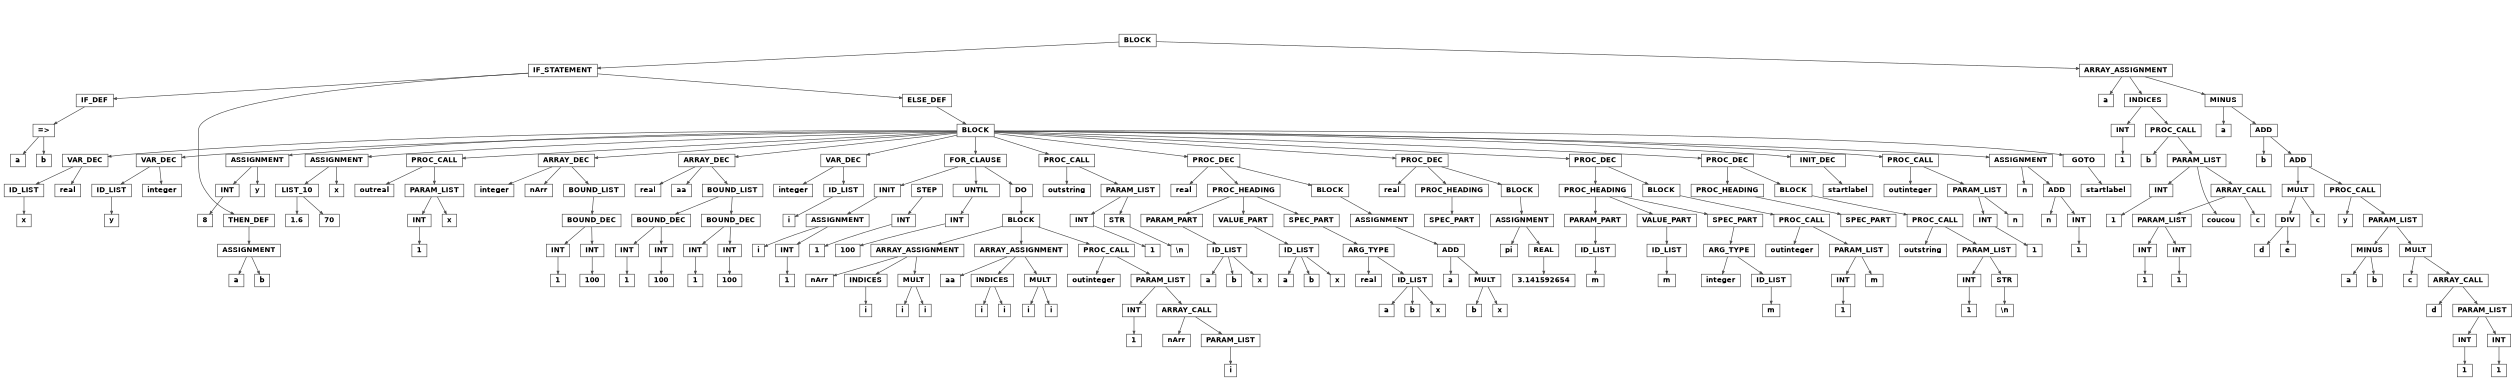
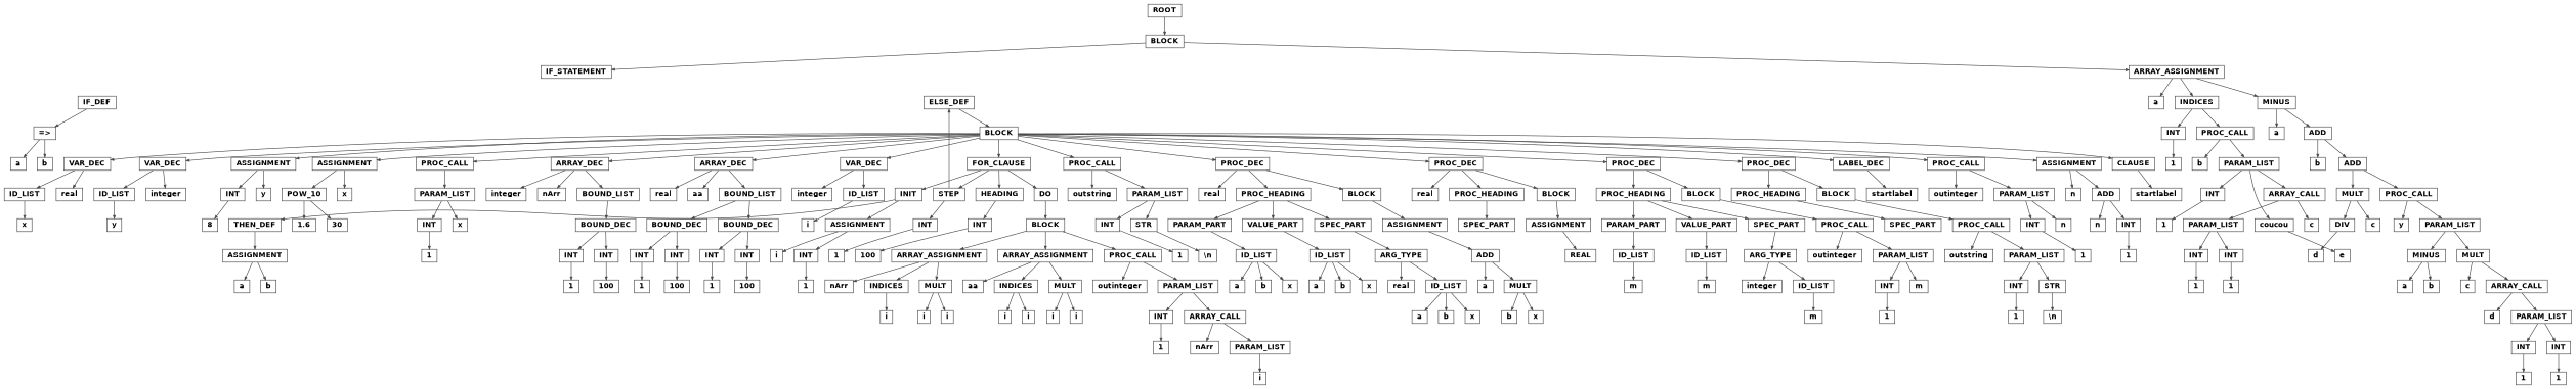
  digraph {
    bgcolor=white
    ordering=out
    ranksep=.4
    node [color="#444444" fillcolor=white fixedsize=false fontcolor=black fontname="Helvetica-bold" fontsize=12 shape=box style="filled, solid"]
    edge [arrowsize=.5 color="#444444"]
+   n1 [height=.25 label=ROOT width=.25]
    n2 [height=.25 label=BLOCK width=.25]
    n3 [height=.25 label=IF_STATEMENT width=.25]
    n4 [height=.25 label=ARRAY_ASSIGNMENT width=.25]
    n5 [height=.25 label=IF_DEF width=.25]
    n6 [height=.25 label=THEN_DEF width=.25]
    n7 [height=.25 label=ELSE_DEF width=.25]
    n8 [height=.25 label=a width=.25]
    n9 [height=.25 label=INDICES width=.25]
    n10 [height=.25 label=MINUS width=.25]
    n11 [height=.25 label="=>" width=.25]
    n12 [height=.25 label=ASSIGNMENT width=.25]
    n13 [height=.25 label=BLOCK width=.25]
    n14 [height=.25 label=a width=.25]
    n15 [height=.25 label=b width=.25]
    n16 [height=.25 label=a width=.25]
    n17 [height=.25 label=b width=.25]
    n18 [height=.25 label=VAR_DEC width=.25]
    n19 [height=.25 label=VAR_DEC width=.25]
    n20 [height=.25 label=ASSIGNMENT width=.25]
    n21 [height=.25 label=ASSIGNMENT width=.25]
    n22 [height=.25 label=PROC_CALL width=.25]
    n23 [height=.25 label=ARRAY_DEC width=.25]
    n24 [height=.25 label=ARRAY_DEC width=.25]
    n25 [height=.25 label=VAR_DEC width=.25]
    n26 [height=.25 label=FOR_CLAUSE width=.25]
    n27 [height=.25 label=PROC_CALL width=.25]
    n28 [height=.25 label=PROC_DEC width=.25]
    n29 [height=.25 label=PROC_DEC width=.25]
    n30 [height=.25 label=PROC_DEC width=.25]
    n31 [height=.25 label=PROC_DEC width=.25]
-   n32 [height=.25 label=INIT_DEC width=.25]
+   n32 [height=.25 label=LABEL_DEC width=.25]
    n33 [height=.25 label=PROC_CALL width=.25]
    n34 [height=.25 label=ASSIGNMENT width=.25]
-   n35 [height=.25 label=GOTO width=.25]
+   n35 [height=.25 label=CLAUSE width=.25]
    n36 [height=.25 label=real width=.25]
    n37 [height=.25 label=ID_LIST width=.25]
    n38 [height=.25 label=integer width=.25]
    n39 [height=.25 label=ID_LIST width=.25]
    n40 [height=.25 label=y width=.25]
    n41 [height=.25 label=INT width=.25]
    n42 [height=.25 label=x width=.25]
-   n43 [height=.25 label=LIST_10 width=.25]
-   n44 [height=.25 label=outreal width=.25]
+   n43 [height=.25 label=POW_10 width=.25]
    n45 [height=.25 label=PARAM_LIST width=.25]
    n46 [height=.25 label=integer width=.25]
    n47 [height=.25 label=nArr width=.25]
    n48 [height=.25 label=BOUND_LIST width=.25]
    n49 [height=.25 label=real width=.25]
    n50 [height=.25 label=aa width=.25]
    n51 [height=.25 label=BOUND_LIST width=.25]
    n52 [height=.25 label=integer width=.25]
    n53 [height=.25 label=ID_LIST width=.25]
    n54 [height=.25 label=INIT width=.25]
    n55 [height=.25 label=STEP width=.25]
-   n56 [height=.25 label=UNTIL width=.25]
+   n56 [height=.25 label=HEADING width=.25]
    n57 [height=.25 label=DO width=.25]
    n58 [height=.25 label=outstring width=.25]
    n59 [height=.25 label=PARAM_LIST width=.25]
    n60 [height=.25 label=real width=.25]
    n61 [height=.25 label=PROC_HEADING width=.25]
    n62 [height=.25 label=BLOCK width=.25]
    n63 [height=.25 label=real width=.25]
    n64 [height=.25 label=PROC_HEADING width=.25]
    n65 [height=.25 label=BLOCK width=.25]
    n66 [height=.25 label=PROC_HEADING width=.25]
    n67 [height=.25 label=BLOCK width=.25]
    n68 [height=.25 label=PROC_HEADING width=.25]
    n69 [height=.25 label=BLOCK width=.25]
    n70 [height=.25 label=startlabel width=.25]
    n71 [height=.25 label=outinteger width=.25]
    n72 [height=.25 label=PARAM_LIST width=.25]
    n73 [height=.25 label=n width=.25]
    n74 [height=.25 label=ADD width=.25]
    n75 [height=.25 label=startlabel width=.25]
    n76 [height=.25 label=x width=.25]
    n77 [height=.25 label=y width=.25]
    n78 [height=.25 label=8 width=.25]
    n79 [height=.25 label=1.6 width=.25]
-   n80 [height=.25 label=70 width=.25]
+   n80 [height=.25 label=30 width=.25]
    n81 [height=.25 label=INT width=.25]
    n82 [height=.25 label=x width=.25]
    n83 [height=.25 label=1 width=.25]
    n84 [height=.25 label=BOUND_DEC width=.25]
    n85 [height=.25 label=INT width=.25]
    n86 [height=.25 label=INT width=.25]
    n87 [height=.25 label=1 width=.25]
    n88 [height=.25 label=100 width=.25]
    n89 [height=.25 label=BOUND_DEC width=.25]
    n90 [height=.25 label=BOUND_DEC width=.25]
    n91 [height=.25 label=INT width=.25]
    n92 [height=.25 label=INT width=.25]
    n93 [height=.25 label=INT width=.25]
    n94 [height=.25 label=INT width=.25]
    n95 [height=.25 label=1 width=.25]
    n96 [height=.25 label=100 width=.25]
    n97 [height=.25 label=1 width=.25]
    n98 [height=.25 label=100 width=.25]
    n99 [height=.25 label=i width=.25]
    n100 [height=.25 label=ASSIGNMENT width=.25]
    n101 [height=.25 label=INT width=.25]
    n102 [height=.25 label=INT width=.25]
    n103 [height=.25 label=BLOCK width=.25]
    n104 [height=.25 label=i width=.25]
    n105 [height=.25 label=INT width=.25]
    n106 [height=.25 label=1 width=.25]
    n107 [height=.25 label=1 width=.25]
    n108 [height=.25 label=100 width=.25]
    n109 [height=.25 label=ARRAY_ASSIGNMENT width=.25]
    n110 [height=.25 label=ARRAY_ASSIGNMENT width=.25]
    n111 [height=.25 label=PROC_CALL width=.25]
    n112 [height=.25 label=nArr width=.25]
    n113 [height=.25 label=INDICES width=.25]
    n114 [height=.25 label=MULT width=.25]
    n115 [height=.25 label=aa width=.25]
    n116 [height=.25 label=INDICES width=.25]
    n117 [height=.25 label=MULT width=.25]
    n118 [height=.25 label=outinteger width=.25]
    n119 [height=.25 label=PARAM_LIST width=.25]
    n120 [height=.25 label=i width=.25]
    n121 [height=.25 label=i width=.25]
    n122 [height=.25 label=i width=.25]
    n123 [height=.25 label=i width=.25]
    n124 [height=.25 label=i width=.25]
    n125 [height=.25 label=i width=.25]
    n126 [height=.25 label=i width=.25]
    n127 [height=.25 label=INT width=.25]
    n128 [height=.25 label=ARRAY_CALL width=.25]
    n129 [height=.25 label=1 width=.25]
    n130 [height=.25 label=nArr width=.25]
    n131 [height=.25 label=PARAM_LIST width=.25]
    n132 [height=.25 label=i width=.25]
    n133 [height=.25 label=INT width=.25]
    n134 [height=.25 label=STR width=.25]
    n135 [height=.25 label=1 width=.25]
    n136 [height=.25 label="\\n" width=.25]
    n137 [height=.25 label=PARAM_PART width=.25]
    n138 [height=.25 label=VALUE_PART width=.25]
    n139 [height=.25 label=SPEC_PART width=.25]
    n140 [height=.25 label=ASSIGNMENT width=.25]
    n141 [height=.25 label=ID_LIST width=.25]
    n142 [height=.25 label=ID_LIST width=.25]
    n143 [height=.25 label=ARG_TYPE width=.25]
    n144 [height=.25 label=a width=.25]
    n145 [height=.25 label=b width=.25]
    n146 [height=.25 label=x width=.25]
    n147 [height=.25 label=a width=.25]
    n148 [height=.25 label=b width=.25]
    n149 [height=.25 label=x width=.25]
    n150 [height=.25 label=real width=.25]
    n151 [height=.25 label=ID_LIST width=.25]
    n152 [height=.25 label=a width=.25]
    n153 [height=.25 label=b width=.25]
    n154 [height=.25 label=x width=.25]
    n155 [height=.25 label=ADD width=.25]
    n156 [height=.25 label=a width=.25]
    n157 [height=.25 label=MULT width=.25]
    n158 [height=.25 label=b width=.25]
    n159 [height=.25 label=x width=.25]
    n160 [height=.25 label=SPEC_PART width=.25]
    n161 [height=.25 label=ASSIGNMENT width=.25]
-   n162 [height=.25 label=pi width=.25]
    n163 [height=.25 label=REAL width=.25]
-   n164 [height=.25 label=3.141592654 width=.25]
    n165 [height=.25 label=PARAM_PART width=.25]
    n166 [height=.25 label=VALUE_PART width=.25]
    n167 [height=.25 label=SPEC_PART width=.25]
    n168 [height=.25 label=PROC_CALL width=.25]
    n169 [height=.25 label=ID_LIST width=.25]
    n170 [height=.25 label=ID_LIST width=.25]
    n171 [height=.25 label=ARG_TYPE width=.25]
    n172 [height=.25 label=m width=.25]
    n173 [height=.25 label=m width=.25]
    n174 [height=.25 label=integer width=.25]
    n175 [height=.25 label=ID_LIST width=.25]
    n176 [height=.25 label=m width=.25]
    n177 [height=.25 label=outinteger width=.25]
    n178 [height=.25 label=PARAM_LIST width=.25]
    n179 [height=.25 label=INT width=.25]
    n180 [height=.25 label=m width=.25]
    n181 [height=.25 label=1 width=.25]
    n182 [height=.25 label=SPEC_PART width=.25]
    n183 [height=.25 label=PROC_CALL width=.25]
    n184 [height=.25 label=outstring width=.25]
    n185 [height=.25 label=PARAM_LIST width=.25]
    n186 [height=.25 label=INT width=.25]
    n187 [height=.25 label=STR width=.25]
    n188 [height=.25 label=1 width=.25]
    n189 [height=.25 label="\\n" width=.25]
    n190 [height=.25 label=INT width=.25]
    n191 [height=.25 label=n width=.25]
    n192 [height=.25 label=1 width=.25]
    n193 [height=.25 label=n width=.25]
    n194 [height=.25 label=INT width=.25]
    n195 [height=.25 label=1 width=.25]
    n196 [height=.25 label=INT width=.25]
    n197 [height=.25 label=PROC_CALL width=.25]
    n198 [height=.25 label=a width=.25]
    n199 [height=.25 label=ADD width=.25]
    n200 [height=.25 label=1 width=.25]
    n201 [height=.25 label=b width=.25]
    n202 [height=.25 label=PARAM_LIST width=.25]
    n203 [height=.25 label=INT width=.25]
    n204 [height=.25 label=coucou width=.25]
    n205 [height=.25 label=ARRAY_CALL width=.25]
    n206 [height=.25 label=1 width=.25]
    n207 [height=.25 label=c width=.25]
    n208 [height=.25 label=PARAM_LIST width=.25]
    n209 [height=.25 label=INT width=.25]
    n210 [height=.25 label=INT width=.25]
    n211 [height=.25 label=1 width=.25]
    n212 [height=.25 label=1 width=.25]
    n213 [height=.25 label=b width=.25]
    n214 [height=.25 label=ADD width=.25]
    n215 [height=.25 label=MULT width=.25]
    n216 [height=.25 label=PROC_CALL width=.25]
    n217 [height=.25 label=c width=.25]
    n218 [height=.25 label=DIV width=.25]
    n219 [height=.25 label=y width=.25]
    n220 [height=.25 label=PARAM_LIST width=.25]
    n221 [height=.25 label=d width=.25]
    n222 [height=.25 label=e width=.25]
    n223 [height=.25 label=MINUS width=.25]
    n224 [height=.25 label=MULT width=.25]
    n225 [height=.25 label=a width=.25]
    n226 [height=.25 label=b width=.25]
    n227 [height=.25 label=c width=.25]
    n228 [height=.25 label=ARRAY_CALL width=.25]
    n229 [height=.25 label=d width=.25]
    n230 [height=.25 label=PARAM_LIST width=.25]
    n231 [height=.25 label=INT width=.25]
    n232 [height=.25 label=INT width=.25]
    n233 [height=.25 label=1 width=.25]
    n234 [height=.25 label=1 width=.25]
+   n1 -> n2
    n2 -> n3
    n2 -> n4
-   n3 -> n5
-   n3 -> n6
-   n3 -> n7
+   n54 -> n6
+   n55 -> n7
    n4 -> n8
    n4 -> n9
    n4 -> n10
    n5 -> n11
    n6 -> n12
    n7 -> n13
    n9 -> n196
    n9 -> n197
    n10 -> n198
    n10 -> n199
    n11 -> n14
    n11 -> n15
    n12 -> n16
    n12 -> n17
    n13 -> n18
    n13 -> n19
    n13 -> n20
    n13 -> n21
    n13 -> n22
    n13 -> n23
    n13 -> n24
    n13 -> n25
    n13 -> n26
    n13 -> n27
    n13 -> n28
    n13 -> n29
    n13 -> n30
    n13 -> n31
    n13 -> n32
    n13 -> n33
    n13 -> n34
    n13 -> n35
    n18 -> n36
    n18 -> n37
    n19 -> n38
    n19 -> n39
    n20 -> n40
    n20 -> n41
    n21 -> n42
    n21 -> n43
-   n22 -> n44
    n22 -> n45
    n23 -> n46
    n23 -> n47
    n23 -> n48
    n24 -> n49
    n24 -> n50
    n24 -> n51
    n25 -> n52
    n25 -> n53
    n26 -> n54
+   n26 -> n55
    n26 -> n56
    n26 -> n57
    n27 -> n58
    n27 -> n59
    n28 -> n60
    n28 -> n61
    n28 -> n62
    n29 -> n63
    n29 -> n64
    n29 -> n65
    n30 -> n66
    n30 -> n67
    n31 -> n68
    n31 -> n69
    n32 -> n70
    n33 -> n71
    n33 -> n72
    n34 -> n73
    n34 -> n74
    n35 -> n75
    n37 -> n76
    n39 -> n77
    n41 -> n78
    n43 -> n79
    n43 -> n80
    n45 -> n81
    n45 -> n82
    n48 -> n84
    n51 -> n89
    n51 -> n90
    n53 -> n99
    n54 -> n100
    n55 -> n101
    n56 -> n102
    n57 -> n103
    n59 -> n133
    n59 -> n134
    n61 -> n137
    n61 -> n138
    n61 -> n139
    n62 -> n140
    n64 -> n160
    n65 -> n161
    n66 -> n165
    n66 -> n166
    n66 -> n167
    n67 -> n168
    n68 -> n182
    n69 -> n183
    n72 -> n190
    n72 -> n191
    n74 -> n193
    n74 -> n194
    n81 -> n83
    n84 -> n85
    n84 -> n86
    n85 -> n87
    n86 -> n88
    n89 -> n91
    n89 -> n92
    n90 -> n93
    n90 -> n94
    n91 -> n95
    n92 -> n96
    n93 -> n97
    n94 -> n98
    n100 -> n104
    n100 -> n105
    n101 -> n107
    n102 -> n108
    n103 -> n109
    n103 -> n110
    n103 -> n111
    n105 -> n106
    n109 -> n112
    n109 -> n113
    n109 -> n114
    n110 -> n115
    n110 -> n116
    n110 -> n117
    n111 -> n118
    n111 -> n119
    n113 -> n120
    n114 -> n121
    n114 -> n122
    n116 -> n123
    n116 -> n124
    n117 -> n125
    n117 -> n126
    n119 -> n127
    n119 -> n128
    n127 -> n129
    n128 -> n130
    n128 -> n131
    n131 -> n132
    n133 -> n135
    n134 -> n136
    n137 -> n141
    n138 -> n142
    n139 -> n143
    n140 -> n155
    n141 -> n144
    n141 -> n145
    n141 -> n146
    n142 -> n147
    n142 -> n148
    n142 -> n149
    n143 -> n150
    n143 -> n151
    n151 -> n152
    n151 -> n153
    n151 -> n154
    n155 -> n156
    n155 -> n157
    n157 -> n158
    n157 -> n159
-   n161 -> n162
    n161 -> n163
-   n163 -> n164
    n165 -> n169
    n166 -> n170
    n167 -> n171
    n168 -> n177
    n168 -> n178
    n169 -> n172
    n170 -> n173
    n171 -> n174
    n171 -> n175
    n175 -> n176
    n178 -> n179
    n178 -> n180
    n179 -> n181
    n183 -> n184
    n183 -> n185
    n185 -> n186
    n185 -> n187
    n186 -> n188
    n187 -> n189
    n190 -> n192
    n194 -> n195
    n196 -> n200
    n197 -> n201
    n197 -> n202
    n199 -> n213
    n199 -> n214
    n202 -> n203
    n202 -> n204
    n202 -> n205
    n203 -> n206
    n205 -> n207
    n205 -> n208
    n208 -> n209
    n208 -> n210
    n209 -> n211
    n210 -> n212
    n214 -> n215
    n214 -> n216
    n215 -> n217
    n215 -> n218
    n216 -> n219
    n216 -> n220
    n218 -> n221
-   n218 -> n222
+   n204 -> n222
    n220 -> n223
    n220 -> n224
    n223 -> n225
    n223 -> n226
    n224 -> n227
    n224 -> n228
    n228 -> n229
    n228 -> n230
    n230 -> n231
    n230 -> n232
    n231 -> n233
    n232 -> n234
  }
